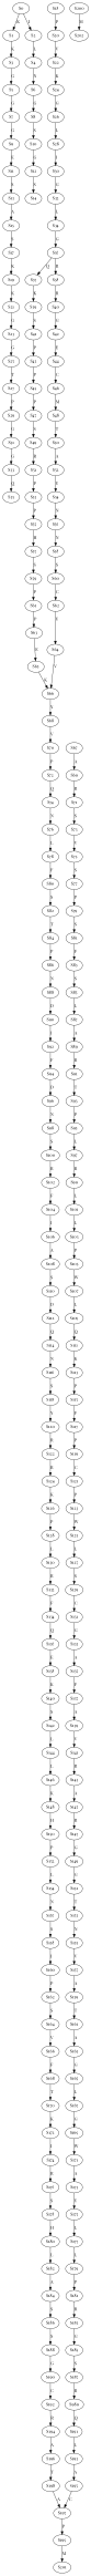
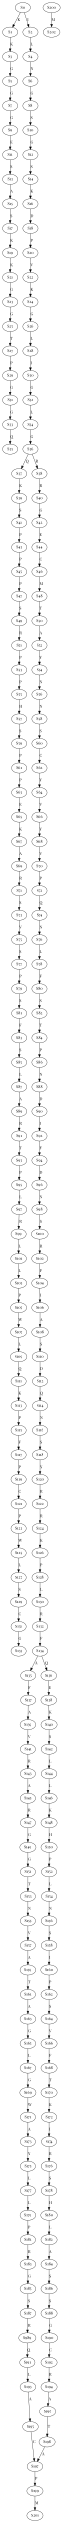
  strict digraph {
    fontname="Playfair Display"
    node [fontname="Playfair Display"]
    edge [fontname="Playfair Display"]
    S0
    S1
    S2
    S3
    S4
    S5
    S6
    S7
    S8
    S9
    S10
    S11
    S12
    S13
    S14
    S15
+   S16
    S17
    S18
    S19
    S20
    S21
    S22
    S23
    S24
    S25
    S26
    S27
    S28
    S29
    S30
    S31
    S32
    S33
    S34
    S35
    S36
    S37
    S38
    S39
    S40
    S41
    S42
    S43
    S44
    S45
    S46
    S47
    S48
    S49
    S50
    S51
    S52
    S53
    S54
    S55
    S56
    S57
    S58
    S59
    S60
    S61
    S62
    S63
    S64
    S65
    S66
    S67
    S68
    S69
    S70
    S71
    S72
    S73
    S74
    S75
    S76
    S77
    S78
    S79
    S80
    S81
    S82
    S83
    S84
    S85
    S86
    S87
    S88
    S89
    S90
    S91
    S92
    S93
    S94
    S95
    S96
    S97
    S98
    S99
    S100
    S101
    S102
    S103
    S104
    S105
    S106
    S107
    S108
    S109
    S110
    S111
    S112
    S113
    S114
    S115
    S116
    S117
    S118
    S119
    S120
    S121
    S122
    S123
    S124
    S125
    S126
    S127
    S128
    S129
    S130
    S131
    S132
    S133
    S134
    S135
    S136
    S137
    S138
    S139
    S140
    S141
    S142
    S143
    S144
    S145
    S146
    S147
    S148
    S149
    S150
    S151
    S152
    S153
    S154
    S155
    S156
    S157
    S158
    S159
    S160
    S161
    S162
    S163
    S164
    S165
    S166
    S167
    S168
    S169
    S170
    S171
    S172
    S173
    S174
    S175
    S176
    S177
    S178
    S179
    S180
    S181
    S182
    S183
    S184
    S185
    S186
    S187
    S188
    n190 [label=S989]
    S190
    S191
    S192
    S193
    S194
    S195
    S196
    S197
    S198
    S199
    S201
    S200
    S202
    S0 -> S1 [label=K]
    S0 -> S2 [label=I]
    S1 -> S3 [label=K]
    S2 -> S4 [label=L]
    S3 -> S5 [label=G]
    S4 -> S6 [label=N]
    S5 -> S7 [label=G]
    S6 -> S8 [label=G]
    S7 -> S9 [label=G]
    S8 -> S10 [label=S]
    S9 -> S11 [label=E]
    S10 -> S12 [label=G]
    S11 -> S13 [label=S]
    S12 -> S14 [label=S]
    S13 -> S15 [label=A]
+   S14 -> S16 [label=K]
    S15 -> S17 [label=S]
+   S16 -> S18 [label=D]
    S17 -> S19 [label=K]
    S18 -> S20 [label=P]
    S19 -> S21 [label=K]
    S20 -> S22 [label=V]
    S21 -> S23 [label=G]
    S22 -> S24 [label=K]
    S23 -> S25 [label=G]
    S24 -> S26 [label=G]
    S25 -> S27 [label=T]
    S26 -> S28 [label=L]
    S27 -> S29 [label=P]
    S28 -> S30 [label=I]
    S29 -> S31 [label=G]
    S30 -> S32 [label=G]
    S31 -> S33 [label=G]
    S32 -> S34 [label=L]
    S33 -> S35 [label=Q]
    S34 -> S36 [label=G]
    S36 -> S37 [label=Q]
    S36 -> S38 [label=R]
    S37 -> S39 [label=K]
    S38 -> S40 [label=R]
    S39 -> S41 [label=S]
    S40 -> S42 [label=G]
    S41 -> S43 [label=P]
    S42 -> S44 [label=E]
    S43 -> S45 [label=P]
    S44 -> S46 [label=C]
    S45 -> S47 [label=P]
    S46 -> S48 [label=M]
    S47 -> S49 [label=S]
    S48 -> S50 [label=T]
    S49 -> S51 [label=R]
    S50 -> S52 [label=A]
    S51 -> S53 [label=P]
    S52 -> S54 [label=Y]
    S53 -> S55 [label=P]
    S54 -> S56 [label=N]
    S55 -> S57 [label=H]
    S56 -> S58 [label=N]
    S57 -> S59 [label=S]
    S58 -> S60 [label=S]
    S59 -> S61 [label=P]
    S60 -> S62 [label=C]
    S61 -> S63 [label=P]
    S62 -> S64 [label=Y]
    S63 -> S65 [label=E]
    S64 -> S66 [label=V]
-   S65 -> S66 [label=K]
+   S65 -> S67 [label=K]
    S66 -> S68 [label=Y]
    S67 -> S69 [label=A]
    S68 -> S70 [label=V]
    S69 -> S71 [label=R]
    S70 -> S72 [label=P]
    S71 -> S73 [label=S]
    S72 -> S74 [label=Q]
    S73 -> S75 [label=V]
    S74 -> S76 [label=N]
    S75 -> S77 [label=S]
    S76 -> S78 [label=L]
    S77 -> S79 [label=P]
    S78 -> S80 [label=F]
    S79 -> S81 [label=S]
    S80 -> S82 [label=S]
    S81 -> S83 [label=F]
    S82 -> S84 [label=T]
    S83 -> S85 [label=S]
    S84 -> S86 [label=P]
    S85 -> S87 [label=L]
    S86 -> S88 [label=N]
    S87 -> S89 [label=A]
    S88 -> S90 [label=D]
    S89 -> S91 [label=R]
    S90 -> S92 [label=I]
    S91 -> S93 [label=T]
    S92 -> S94 [label=F]
    S93 -> S95 [label=P]
    S94 -> S96 [label=D]
    S95 -> S97 [label=L]
    S96 -> S98 [label=N]
    S97 -> S99 [label=R]
    S98 -> S100 [label=S]
    S99 -> S101 [label=L]
    S100 -> S102 [label=R]
    S101 -> S103 [label=L]
    S102 -> S104 [label=F]
    S103 -> S105 [label=P]
    S104 -> S106 [label=I]
    S105 -> S107 [label=W]
    S106 -> S108 [label=A]
    S107 -> S109 [label=L]
    S108 -> S110 [label=S]
    S109 -> S111 [label=Q]
    S110 -> S112 [label=D]
    S111 -> S113 [label=K]
    S112 -> S114 [label=Q]
    S113 -> S115 [label=P]
    S114 -> S116 [label=N]
    S115 -> S117 [label=F]
    S116 -> S118 [label=S]
    S117 -> S119 [label=P]
    S118 -> S120 [label=Y]
    S119 -> S121 [label=C]
    S120 -> S122 [label=R]
    S121 -> S123 [label=P]
    S122 -> S124 [label=R]
    S123 -> S125 [label=W]
    S124 -> S126 [label=K]
    S125 -> S127 [label=L]
    S126 -> S128 [label=P]
    S127 -> S129 [label=S]
    S128 -> S130 [label=L]
    S129 -> S131 [label=C]
    S130 -> S132 [label=R]
    S131 -> S133 [label=G]
    S132 -> S134 [label=F]
-   S133 -> S135 [label=A]
+   S134 -> S135 [label=A]
    S134 -> S136 [label=Q]
    S135 -> S137 [label=F]
    S136 -> S138 [label=E]
    S137 -> S139 [label=A]
    S138 -> S140 [label=K]
    S139 -> S141 [label=V]
    S140 -> S142 [label=S]
    S141 -> S143 [label=R]
    S142 -> S144 [label=L]
    S143 -> S145 [label=A]
    S144 -> S146 [label=L]
    S145 -> S147 [label=R]
    S146 -> S148 [label=K]
    S147 -> S149 [label=G]
    S148 -> S150 [label=H]
    S149 -> S151 [label=G]
    S150 -> S152 [label=P]
    S151 -> S153 [label=T]
    S152 -> S154 [label=L]
    S153 -> S155 [label=N]
    S154 -> S156 [label=N]
    S155 -> S157 [label=V]
    S156 -> S158 [label=S]
    S157 -> S159 [label=A]
    S158 -> S160 [label=I]
    S159 -> S161 [label=T]
    S160 -> S162 [label=P]
    S161 -> S163 [label=A]
    S162 -> S164 [label=S]
    S163 -> S165 [label=G]
    S164 -> S166 [label=V]
    S165 -> S167 [label=L]
    S166 -> S168 [label=F]
    S167 -> S169 [label=G]
    S168 -> S170 [label=T]
    S169 -> S171 [label=W]
    S170 -> S172 [label=K]
    S171 -> S173 [label=A]
    S172 -> S174 [label=I]
    S173 -> S175 [label=Y]
    S174 -> S176 [label=R]
    S175 -> S177 [label=L]
    S176 -> S178 [label=S]
    S177 -> S179 [label=L]
    S178 -> S180 [label=H]
    S179 -> S181 [label=P]
    S180 -> S182 [label=L]
    S181 -> S183 [label=R]
    S182 -> S184 [label=A]
    S183 -> S185 [label=G]
    S184 -> S186 [label=S]
    S185 -> S187 [label=S]
    S186 -> S188 [label=S]
    S187 -> n190 [label=R]
    S188 -> S190 [label=G]
    n190 -> S191 [label=Q]
    S190 -> S192 [label=C]
    S191 -> S193 [label=L]
    S192 -> S194 [label=R]
    S193 -> S195 [label=A]
    S194 -> S196 [label=A]
    S195 -> S197 [label=C]
    S196 -> S198 [label=T]
    S197 -> S199 [label=P]
    S198 -> S197 [label=A]
    S199 -> S201 [label=M]
    S200 -> S202 [label=M]
  }
